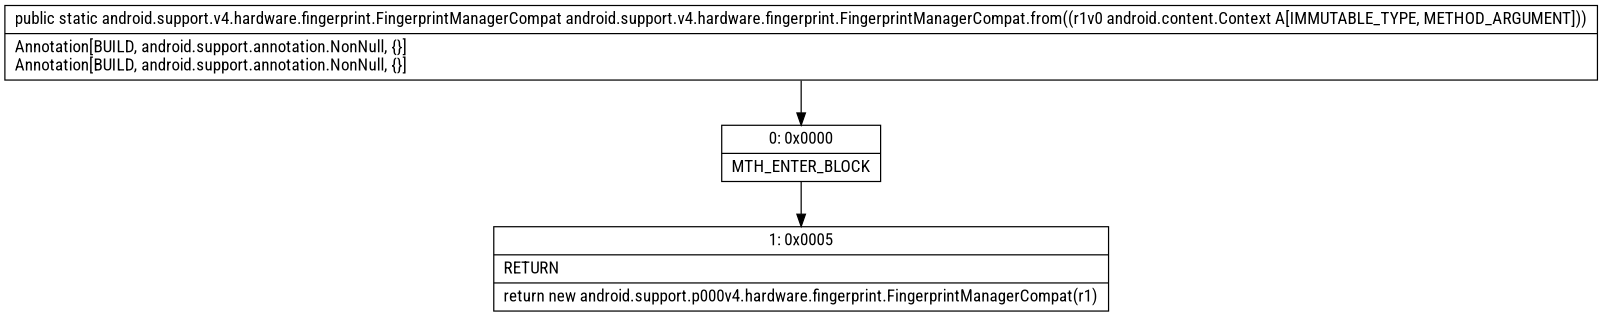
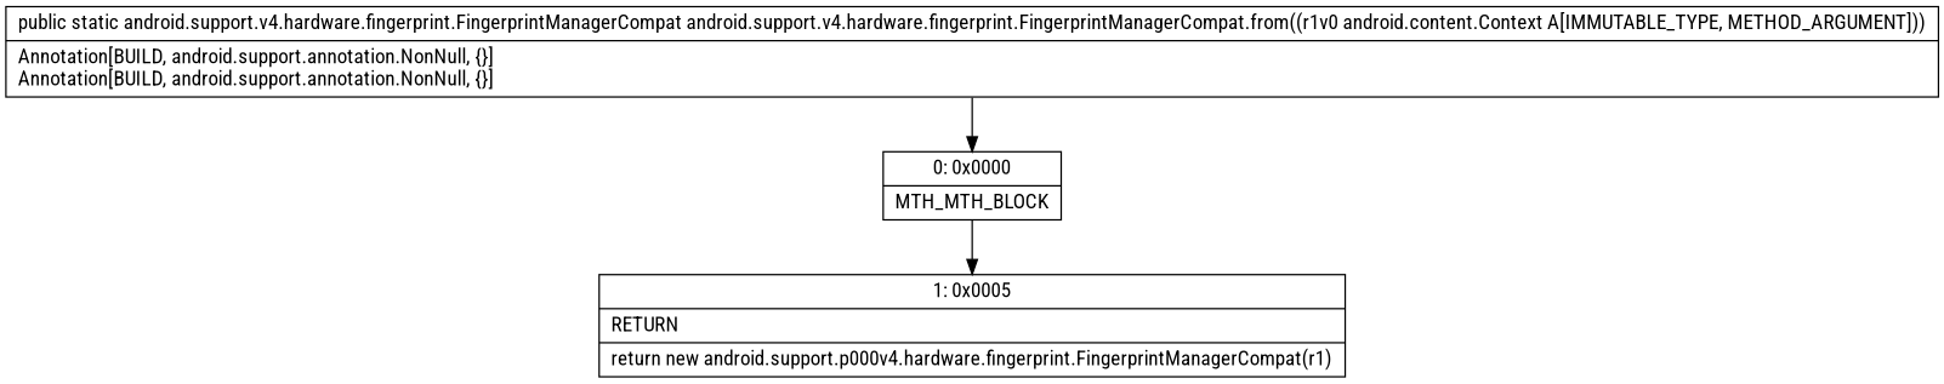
  digraph {
    fontname="Roboto Condensed"
    node [shape=record fontname="Roboto Condensed"]
    edge [fontname="Roboto Condensed"]
-   n1 [label="{0\:\ 0x0000|MTH_ENTER_BLOCK\l}"]
+   n1 [label="{0\:\ 0x0000|MTH_MTH_BLOCK\l}"]
    n2 [label="{1\:\ 0x0005|RETURN\l|return new android.support.p000v4.hardware.fingerprint.FingerprintManagerCompat(r1)\l}"]
    n3 [label="{public static android.support.v4.hardware.fingerprint.FingerprintManagerCompat android.support.v4.hardware.fingerprint.FingerprintManagerCompat.from((r1v0 android.content.Context A[IMMUTABLE_TYPE, METHOD_ARGUMENT]))  | Annotation[BUILD, android.support.annotation.NonNull, \{\}]\lAnnotation[BUILD, android.support.annotation.NonNull, \{\}]\l}"]
    n1 -> n2
    n3 -> n1
  }
